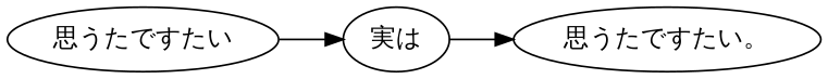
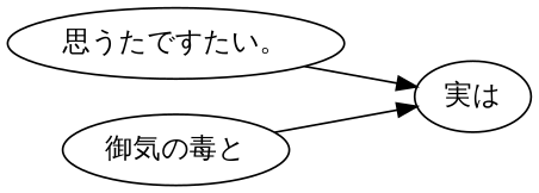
  digraph {
    fontname="Courier Prime"
    rankdir=LR
    node [fontname="Courier Prime"]
    edge [fontname="Courier Prime"]
    n1 [label="実は"]
    n2 [label="思うたですたい。"]
-   n3 [label="思うたですたい"]
-   n1 -> n2
+   n3 [label="御気の毒と"]
+   n2 -> n1
    n3 -> n1
  }
